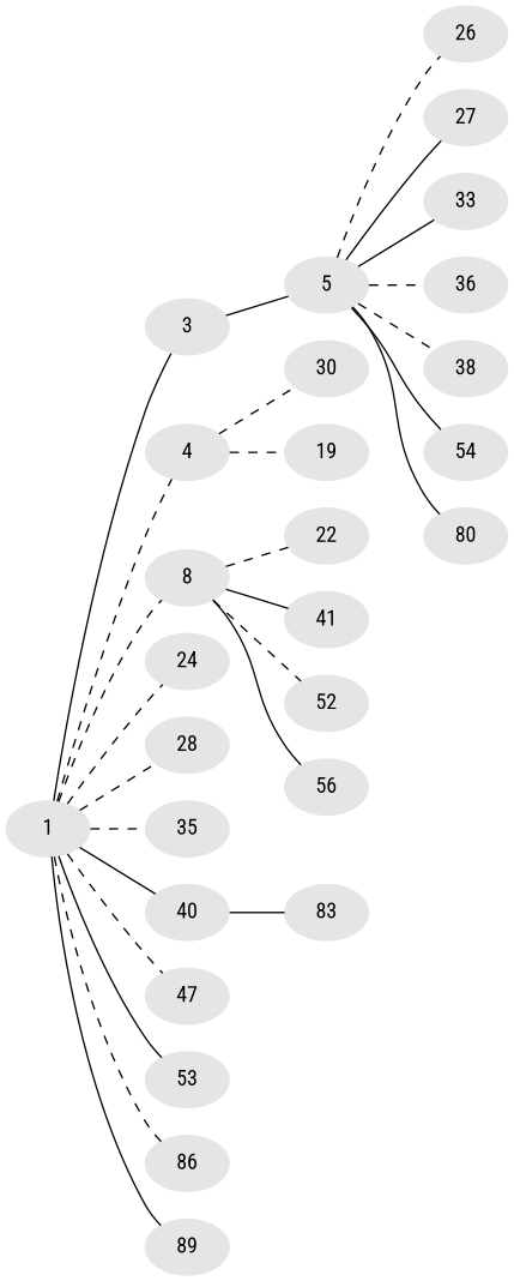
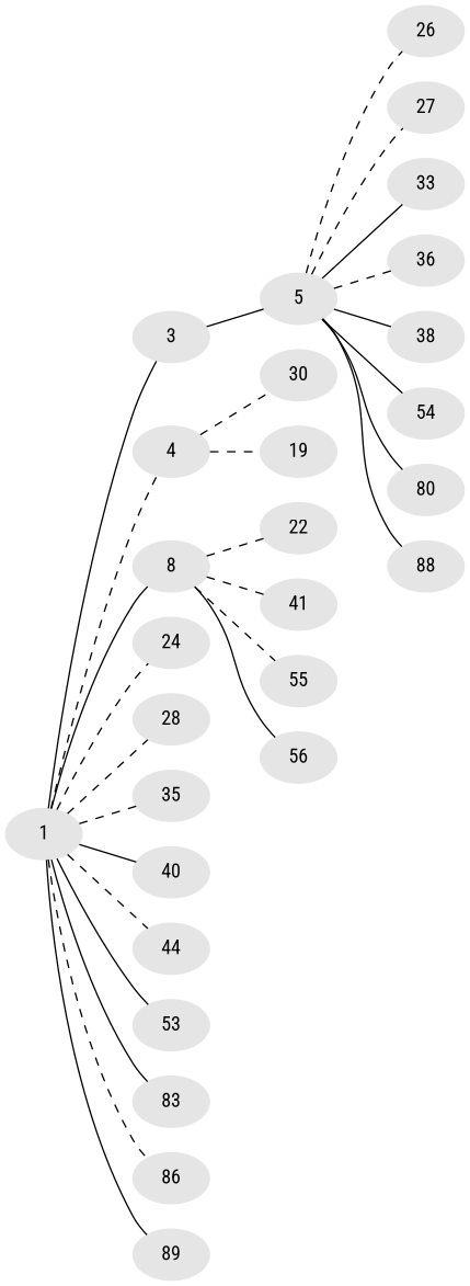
  graph {
    fontname="Roboto Condensed"
    rankdir=LR
    node [color=gray90 fontname="Roboto Condensed" style=filled]
    edge [fontname="Roboto Condensed" style=dashed]
    1 [super="+2+95+48+14+11"]
    3 [super="+62+13"]
    4 [super="+15"]
    8 [super="+9"]
    24
    28 [super="+42+43"]
    35 [super="+63"]
    40 [super="+64+46"]
-   44 [super="+61" label=47]
+   44 [super="+61"]
    53
    83
    86
    89
    5 [super="+49+81+82+93+7+6"]
    n15 [label=30]
    19
    22 [super="+78"]
    41
-   55 [label=52]
+   55
    56 [super="+84+87"]
    26
    27
    33
    36 [super="+69+51"]
    38 [super="+68+71+45"]
    54
    80
+   88
    1 -- 3 [style=solid]
    1 -- 4
-   1 -- 8
+   1 -- 8 [style=solid]
    1 -- 24
    1 -- 28
    1 -- 35
    1 -- 40 [style=solid]
    1 -- 44
    1 -- 53 [style=solid]
-   40 -- 83 [style=solid]
+   1 -- 83 [style=solid]
    1 -- 86
    1 -- 89 [style=solid]
    3 -- 5 [style=solid]
    4 -- n15
    4 -- 19
    8 -- 22
-   8 -- 41 [style=solid]
+   8 -- 41
    8 -- 55
    8 -- 56 [style=solid]
    5 -- 26
-   5 -- 27 [style=solid]
+   5 -- 27
    5 -- 33 [style=solid]
    5 -- 36
-   5 -- 38
+   5 -- 38 [style=solid]
    5 -- 54 [style=solid]
    5 -- 80 [style=solid]
+   5 -- 88 [style=solid]
  }
